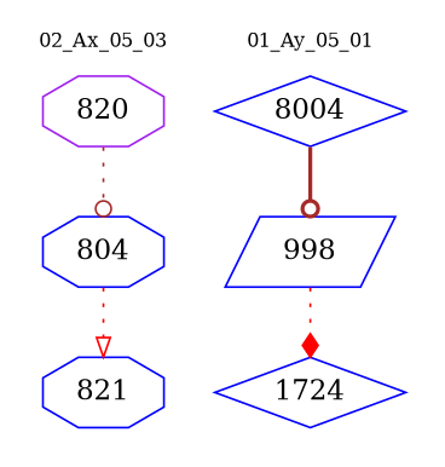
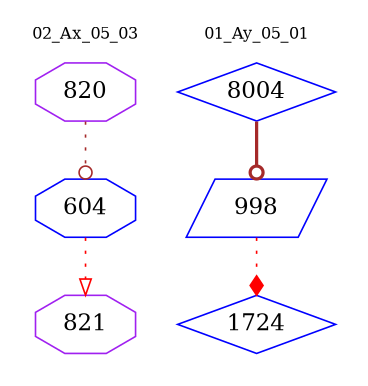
  digraph {
    node [color=blue shape=octagon]
    edge [arrowhead=odot color=brown style=dotted]
    n1 [color=purple label=820]
-   n2 [label=804]
-   n3 [label=821]
+   n2 [label=604]
+   n3 [color=purple label=821]
    n4 [label=8004 shape=diamond]
    n5 [label=998 shape=parallelogram]
    n6 [label=1724 shape=diamond]
    subgraph cluster_1 {
      color=white
      fontsize=10
      label="02_Ax_05_03"
      n1
      n2
      n3
    }
    subgraph cluster_2 {
      color=white
      fontsize=10
      label="01_Ay_05_01"
      n4
      n5
      n6
    }
    n1 -> n2
    n2 -> n3 [arrowhead=onormal color=red]
    n4 -> n5 [style=bold]
    n5 -> n6 [arrowhead=diamond color=red]
  }
